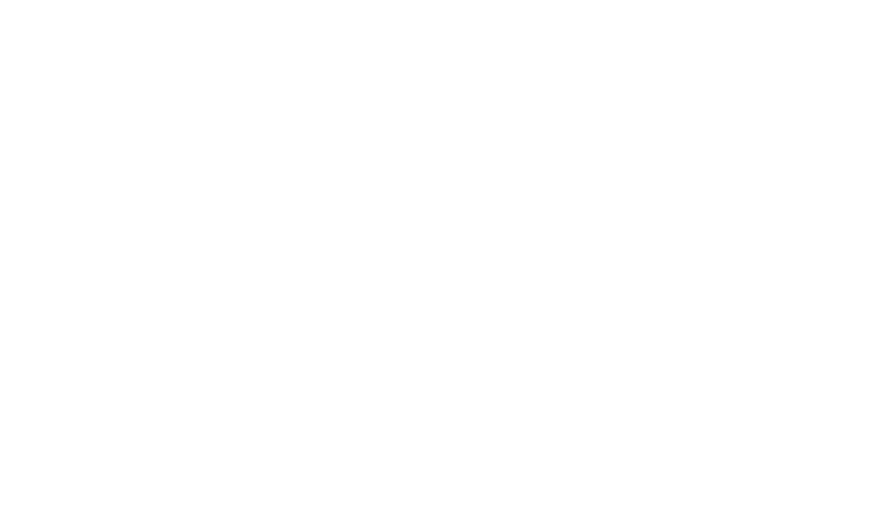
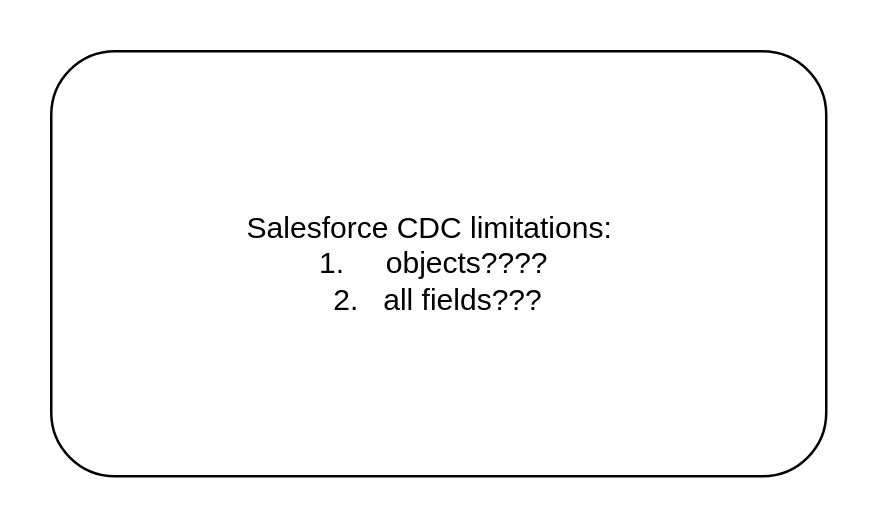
  <mxCell id="0" />
  <mxCell id="1" parent="0" />
+ <mxCell id="2" value="Salesforce CDC limitations:&amp;nbsp;&amp;nbsp;&lt;br&gt;1.&amp;nbsp; &amp;nbsp; &amp;nbsp;objects????&amp;nbsp;&lt;br&gt;2.&amp;nbsp; &amp;nbsp;all fields???" style="rounded=1;whiteSpace=wrap;html=1;" vertex="1" parent="1"><mxGeometry x="20" y="20" width="310" height="170" as="geometry" /></mxCell>
